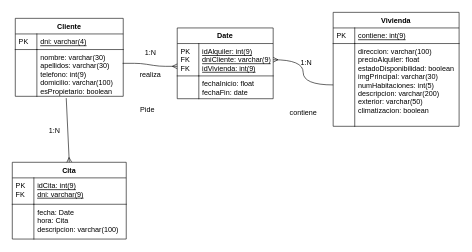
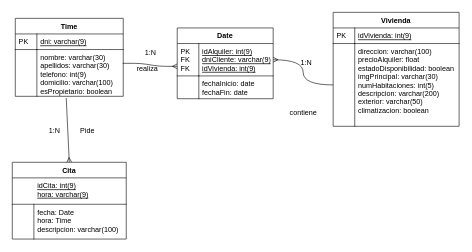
  <mxCell id="0" />
  <mxCell id="1" parent="0" />
- <mxCell id="2" value="Cliente" style="swimlane;fontStyle=1;childLayout=stackLayout;horizontal=1;startSize=26;horizontalStack=0;resizeParent=1;resizeLast=0;collapsible=1;marginBottom=0;rounded=0;shadow=0;strokeWidth=1;" parent="1" vertex="1"><mxGeometry x="25" y="30" width="180" height="130" as="geometry"><mxRectangle x="20" y="80" width="160" height="26" as="alternateBounds" /></mxGeometry></mxCell>
- <mxCell id="3" value="dni: varchar(4)" style="shape=partialRectangle;top=0;left=0;right=0;bottom=1;align=left;verticalAlign=top;fillColor=none;spacingLeft=40;spacingRight=4;overflow=hidden;rotatable=0;points=[[0,0.5],[1,0.5]];portConstraint=eastwest;dropTarget=0;rounded=0;shadow=0;strokeWidth=1;fontStyle=4" parent="2" vertex="1"><mxGeometry y="26" width="180" height="26" as="geometry" /></mxCell>
+ <mxCell id="2" value="Time" style="swimlane;fontStyle=1;childLayout=stackLayout;horizontal=1;startSize=26;horizontalStack=0;resizeParent=1;resizeLast=0;collapsible=1;marginBottom=0;rounded=0;shadow=0;strokeWidth=1;" parent="1" vertex="1"><mxGeometry x="25" y="30" width="180" height="130" as="geometry"><mxRectangle x="20" y="80" width="160" height="26" as="alternateBounds" /></mxGeometry></mxCell>
+ <mxCell id="3" value="dni: varchar(9)" style="shape=partialRectangle;top=0;left=0;right=0;bottom=1;align=left;verticalAlign=top;fillColor=none;spacingLeft=40;spacingRight=4;overflow=hidden;rotatable=0;points=[[0,0.5],[1,0.5]];portConstraint=eastwest;dropTarget=0;rounded=0;shadow=0;strokeWidth=1;fontStyle=4" parent="2" vertex="1"><mxGeometry y="26" width="180" height="26" as="geometry" /></mxCell>
  <mxCell id="4" value="PK" style="shape=partialRectangle;top=0;left=0;bottom=0;fillColor=none;align=left;verticalAlign=top;spacingLeft=4;spacingRight=4;overflow=hidden;rotatable=0;points=[];portConstraint=eastwest;part=1;" parent="3" vertex="1" connectable="0"><mxGeometry width="36" height="26" as="geometry" /></mxCell>
  <mxCell id="5" value="nombre: varchar(30)&#10;apellidos: varchar(30)&#10;telefono: int(9)&#10;domicilio: varchar(100)&#10;esPropietario: boolean" style="shape=partialRectangle;top=0;left=0;right=0;bottom=0;align=left;verticalAlign=top;fillColor=none;spacingLeft=40;spacingRight=4;overflow=hidden;rotatable=0;points=[[0,0.5],[1,0.5]];portConstraint=eastwest;dropTarget=0;rounded=0;shadow=0;strokeWidth=1;" parent="2" vertex="1"><mxGeometry y="52" width="180" height="78" as="geometry" /></mxCell>
  <mxCell id="6" value="" style="shape=partialRectangle;top=0;left=0;bottom=0;fillColor=none;align=left;verticalAlign=top;spacingLeft=4;spacingRight=4;overflow=hidden;rotatable=0;points=[];portConstraint=eastwest;part=1;" parent="5" vertex="1" connectable="0"><mxGeometry width="36" height="78.0" as="geometry" /></mxCell>
  <mxCell id="7" value="Cita" style="swimlane;fontStyle=1;childLayout=stackLayout;horizontal=1;startSize=26;horizontalStack=0;resizeParent=1;resizeLast=0;collapsible=1;marginBottom=0;rounded=0;shadow=0;strokeWidth=1;" parent="1" vertex="1"><mxGeometry x="20" y="270" width="190" height="128" as="geometry"><mxRectangle x="20" y="80" width="160" height="26" as="alternateBounds" /></mxGeometry></mxCell>
- <mxCell id="8" value="idCita: int(9)&#10;dni: varchar(9)" style="shape=partialRectangle;top=0;left=0;right=0;bottom=1;align=left;verticalAlign=top;fillColor=none;spacingLeft=40;spacingRight=4;overflow=hidden;rotatable=0;points=[[0,0.5],[1,0.5]];portConstraint=eastwest;dropTarget=0;rounded=0;shadow=0;strokeWidth=1;fontStyle=4" parent="7" vertex="1"><mxGeometry y="26" width="190" height="44" as="geometry" /></mxCell>
- <mxCell id="9" value="PK&#10;FK" style="shape=partialRectangle;top=0;left=0;bottom=0;fillColor=none;align=left;verticalAlign=top;spacingLeft=4;spacingRight=4;overflow=hidden;rotatable=0;points=[];portConstraint=eastwest;part=1;" parent="8" vertex="1" connectable="0"><mxGeometry width="36" height="44" as="geometry" /></mxCell>
- <mxCell id="10" value="fecha: Date&#10;hora: Cita&#10;descripcion: varchar(100)" style="shape=partialRectangle;top=0;left=0;right=0;bottom=0;align=left;verticalAlign=top;fillColor=none;spacingLeft=40;spacingRight=4;overflow=hidden;rotatable=0;points=[[0,0.5],[1,0.5]];portConstraint=eastwest;dropTarget=0;rounded=0;shadow=0;strokeWidth=1;" parent="7" vertex="1"><mxGeometry y="70" width="190" height="58" as="geometry" /></mxCell>
+ <mxCell id="8" value="idCita: int(9)&#10;hora: varchar(9)" style="shape=partialRectangle;top=0;left=0;right=0;bottom=1;align=left;verticalAlign=top;fillColor=none;spacingLeft=40;spacingRight=4;overflow=hidden;rotatable=0;points=[[0,0.5],[1,0.5]];portConstraint=eastwest;dropTarget=0;rounded=0;shadow=0;strokeWidth=1;fontStyle=4" parent="7" vertex="1"><mxGeometry y="26" width="190" height="44" as="geometry" /></mxCell>
+ <mxCell id="10" value="fecha: Date&#10;hora: Time&#10;descripcion: varchar(100)" style="shape=partialRectangle;top=0;left=0;right=0;bottom=0;align=left;verticalAlign=top;fillColor=none;spacingLeft=40;spacingRight=4;overflow=hidden;rotatable=0;points=[[0,0.5],[1,0.5]];portConstraint=eastwest;dropTarget=0;rounded=0;shadow=0;strokeWidth=1;" parent="7" vertex="1"><mxGeometry y="70" width="190" height="58" as="geometry" /></mxCell>
  <mxCell id="11" value="" style="shape=partialRectangle;top=0;left=0;bottom=0;fillColor=none;align=left;verticalAlign=top;spacingLeft=4;spacingRight=4;overflow=hidden;rotatable=0;points=[];portConstraint=eastwest;part=1;" parent="10" vertex="1" connectable="0"><mxGeometry width="36" height="58.0" as="geometry" /></mxCell>
  <mxCell id="12" value="Vivienda" style="swimlane;fontStyle=1;childLayout=stackLayout;horizontal=1;startSize=26;horizontalStack=0;resizeParent=1;resizeLast=0;collapsible=1;marginBottom=0;rounded=0;shadow=0;strokeWidth=1;" parent="1" vertex="1"><mxGeometry x="555" y="20" width="210" height="190" as="geometry"><mxRectangle x="20" y="80" width="160" height="26" as="alternateBounds" /></mxGeometry></mxCell>
- <mxCell id="13" value="contiene: int(9)" style="shape=partialRectangle;top=0;left=0;right=0;bottom=1;align=left;verticalAlign=top;fillColor=none;spacingLeft=40;spacingRight=4;overflow=hidden;rotatable=0;points=[[0,0.5],[1,0.5]];portConstraint=eastwest;dropTarget=0;rounded=0;shadow=0;strokeWidth=1;fontStyle=4" parent="12" vertex="1"><mxGeometry y="26" width="210" height="26" as="geometry" /></mxCell>
+ <mxCell id="13" value="idVivienda: int(9)" style="shape=partialRectangle;top=0;left=0;right=0;bottom=1;align=left;verticalAlign=top;fillColor=none;spacingLeft=40;spacingRight=4;overflow=hidden;rotatable=0;points=[[0,0.5],[1,0.5]];portConstraint=eastwest;dropTarget=0;rounded=0;shadow=0;strokeWidth=1;fontStyle=4" parent="12" vertex="1"><mxGeometry y="26" width="210" height="26" as="geometry" /></mxCell>
  <mxCell id="14" value="PK" style="shape=partialRectangle;top=0;left=0;bottom=0;fillColor=none;align=left;verticalAlign=top;spacingLeft=4;spacingRight=4;overflow=hidden;rotatable=0;points=[];portConstraint=eastwest;part=1;" parent="13" vertex="1" connectable="0"><mxGeometry width="36" height="26" as="geometry" /></mxCell>
  <mxCell id="15" value="direccion: varchar(100)&#10;precioAlquiler: float&#10;estadoDisponibilidad: boolean&#10;imgPrincipal: varchar(30)&#10;numHabitaciones: int(5)&#10;descripcion: varchar(200)&#10;exterior: varchar(50)&#10;climatizacion: boolean" style="shape=partialRectangle;top=0;left=0;right=0;bottom=0;align=left;verticalAlign=top;fillColor=none;spacingLeft=40;spacingRight=4;overflow=hidden;rotatable=0;points=[[0,0.5],[1,0.5]];portConstraint=eastwest;dropTarget=0;rounded=0;shadow=0;strokeWidth=1;" parent="12" vertex="1"><mxGeometry y="52" width="210" height="138" as="geometry" /></mxCell>
  <mxCell id="16" value="" style="shape=partialRectangle;top=0;left=0;bottom=0;fillColor=none;align=left;verticalAlign=top;spacingLeft=4;spacingRight=4;overflow=hidden;rotatable=0;points=[];portConstraint=eastwest;part=1;" parent="15" vertex="1" connectable="0"><mxGeometry width="36" height="138.0" as="geometry" /></mxCell>
  <mxCell id="17" value="Date" style="swimlane;fontStyle=1;childLayout=stackLayout;horizontal=1;startSize=26;horizontalStack=0;resizeParent=1;resizeLast=0;collapsible=1;marginBottom=0;rounded=0;shadow=0;strokeWidth=1;" parent="1" vertex="1"><mxGeometry x="295" y="46" width="160" height="118" as="geometry"><mxRectangle x="20" y="80" width="160" height="26" as="alternateBounds" /></mxGeometry></mxCell>
  <mxCell id="18" value="idAlquiler: int(9)&#10;dniCliente: varchar(9)&#10;idVivienda: int(9)" style="shape=partialRectangle;top=0;left=0;right=0;bottom=1;align=left;verticalAlign=top;fillColor=none;spacingLeft=40;spacingRight=4;overflow=hidden;rotatable=0;points=[[0,0.5],[1,0.5]];portConstraint=eastwest;dropTarget=0;rounded=0;shadow=0;strokeWidth=1;fontStyle=4" parent="17" vertex="1"><mxGeometry y="26" width="160" height="54" as="geometry" /></mxCell>
  <mxCell id="19" value="PK&#10;FK&#10;FK" style="shape=partialRectangle;top=0;left=0;bottom=0;fillColor=none;align=left;verticalAlign=top;spacingLeft=4;spacingRight=4;overflow=hidden;rotatable=0;points=[];portConstraint=eastwest;part=1;" parent="18" vertex="1" connectable="0"><mxGeometry width="36" height="54" as="geometry" /></mxCell>
- <mxCell id="20" value="fechaInicio: float&#10;fechaFin: date" style="shape=partialRectangle;top=0;left=0;right=0;bottom=0;align=left;verticalAlign=top;fillColor=none;spacingLeft=40;spacingRight=4;overflow=hidden;rotatable=0;points=[[0,0.5],[1,0.5]];portConstraint=eastwest;dropTarget=0;rounded=0;shadow=0;strokeWidth=1;" parent="17" vertex="1"><mxGeometry y="80" width="160" height="38" as="geometry" /></mxCell>
+ <mxCell id="20" value="fechaInicio: date&#10;fechaFin: date" style="shape=partialRectangle;top=0;left=0;right=0;bottom=0;align=left;verticalAlign=top;fillColor=none;spacingLeft=40;spacingRight=4;overflow=hidden;rotatable=0;points=[[0,0.5],[1,0.5]];portConstraint=eastwest;dropTarget=0;rounded=0;shadow=0;strokeWidth=1;" parent="17" vertex="1"><mxGeometry y="80" width="160" height="38" as="geometry" /></mxCell>
  <mxCell id="21" value="" style="shape=partialRectangle;top=0;left=0;bottom=0;fillColor=none;align=left;verticalAlign=top;spacingLeft=4;spacingRight=4;overflow=hidden;rotatable=0;points=[];portConstraint=eastwest;part=1;" parent="20" vertex="1" connectable="0"><mxGeometry width="36" height="38.0" as="geometry" /></mxCell>
  <mxCell id="22" value="" style="edgeStyle=entityRelationEdgeStyle;fontSize=12;html=1;endArrow=ERmany;exitX=0.994;exitY=0.295;exitDx=0;exitDy=0;exitPerimeter=0;" parent="1" source="5" edge="1"><mxGeometry width="100" height="100" relative="1" as="geometry"><mxPoint x="195" y="210" as="sourcePoint" /><mxPoint x="295" y="110" as="targetPoint" /></mxGeometry></mxCell>
  <mxCell id="23" value="1:N" style="text;html=1;align=center;verticalAlign=middle;resizable=0;points=[];autosize=1;" parent="1" vertex="1"><mxGeometry x="235" y="78" width="30" height="20" as="geometry" /></mxCell>
  <mxCell id="24" style="edgeStyle=orthogonalEdgeStyle;rounded=0;orthogonalLoop=1;jettySize=auto;html=1;exitX=0;exitY=0.5;exitDx=0;exitDy=0;entryX=1;entryY=0.5;entryDx=0;entryDy=0;endArrow=ERmany;endFill=0;curved=1;" parent="1" source="15" target="18" edge="1"><mxGeometry relative="1" as="geometry" /></mxCell>
  <mxCell id="25" value="1:N" style="text;html=1;align=center;verticalAlign=middle;resizable=0;points=[];autosize=1;" parent="1" vertex="1"><mxGeometry x="495" y="95" width="30" height="20" as="geometry" /></mxCell>
- <mxCell id="26" value="realiza" style="text;html=1;align=center;verticalAlign=middle;resizable=0;points=[];autosize=1;" parent="1" vertex="1"><mxGeometry x="225" y="115" width="50" height="20" as="geometry" /></mxCell>
+ <mxCell id="26" value="realiza" style="text;html=1;align=center;verticalAlign=middle;resizable=0;points=[];autosize=1;" parent="1" vertex="1"><mxGeometry x="220" y="105" width="50" height="20" as="geometry" /></mxCell>
  <mxCell id="27" value="contiene" style="text;html=1;align=center;verticalAlign=middle;resizable=0;points=[];autosize=1;" parent="1" vertex="1"><mxGeometry x="475" y="178" width="60" height="20" as="geometry" /></mxCell>
  <mxCell id="28" value="" style="fontSize=12;html=1;endArrow=ERmany;entryX=0.5;entryY=0;entryDx=0;entryDy=0;exitX=0.472;exitY=1.038;exitDx=0;exitDy=0;exitPerimeter=0;" parent="1" source="5" target="7" edge="1"><mxGeometry width="100" height="100" relative="1" as="geometry"><mxPoint x="25" y="510" as="sourcePoint" /><mxPoint x="125" y="410" as="targetPoint" /></mxGeometry></mxCell>
  <mxCell id="29" value="1:N" style="text;html=1;align=center;verticalAlign=middle;resizable=0;points=[];autosize=1;" parent="1" vertex="1"><mxGeometry x="75" y="207" width="30" height="20" as="geometry" /></mxCell>
- <mxCell id="30" value="Pide" style="text;html=1;align=center;verticalAlign=middle;resizable=0;points=[];autosize=1;" parent="1" vertex="1"><mxGeometry x="225" y="172" width="40" height="20" as="geometry" /></mxCell>
+ <mxCell id="30" value="Pide" style="text;html=1;align=center;verticalAlign=middle;resizable=0;points=[];autosize=1;" parent="1" vertex="1"><mxGeometry x="125" y="207" width="40" height="20" as="geometry" /></mxCell>
